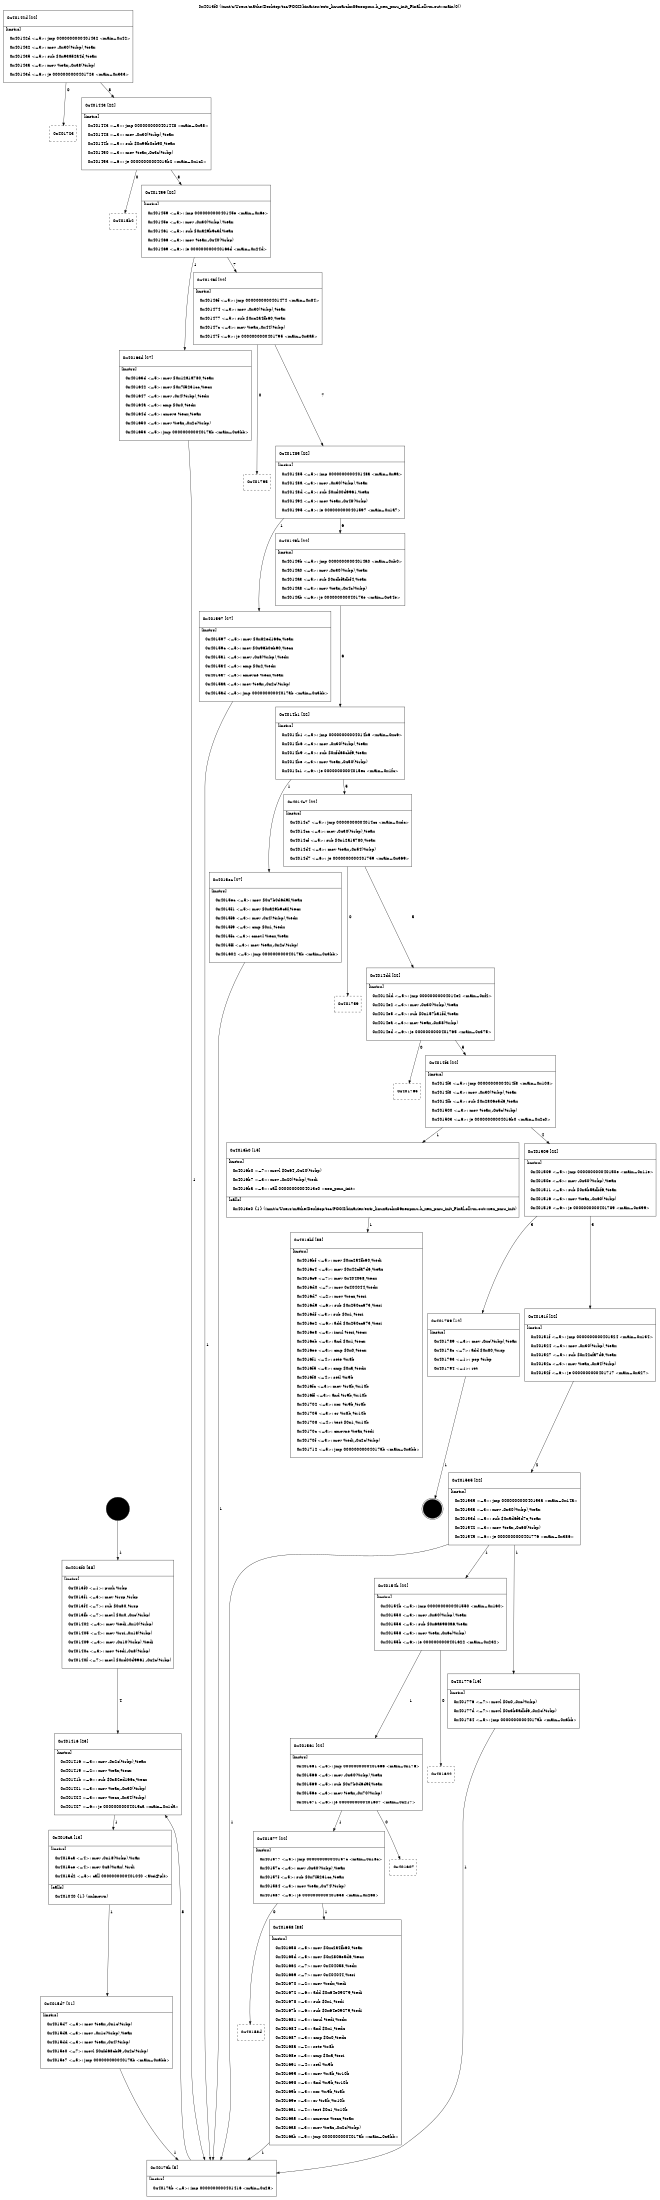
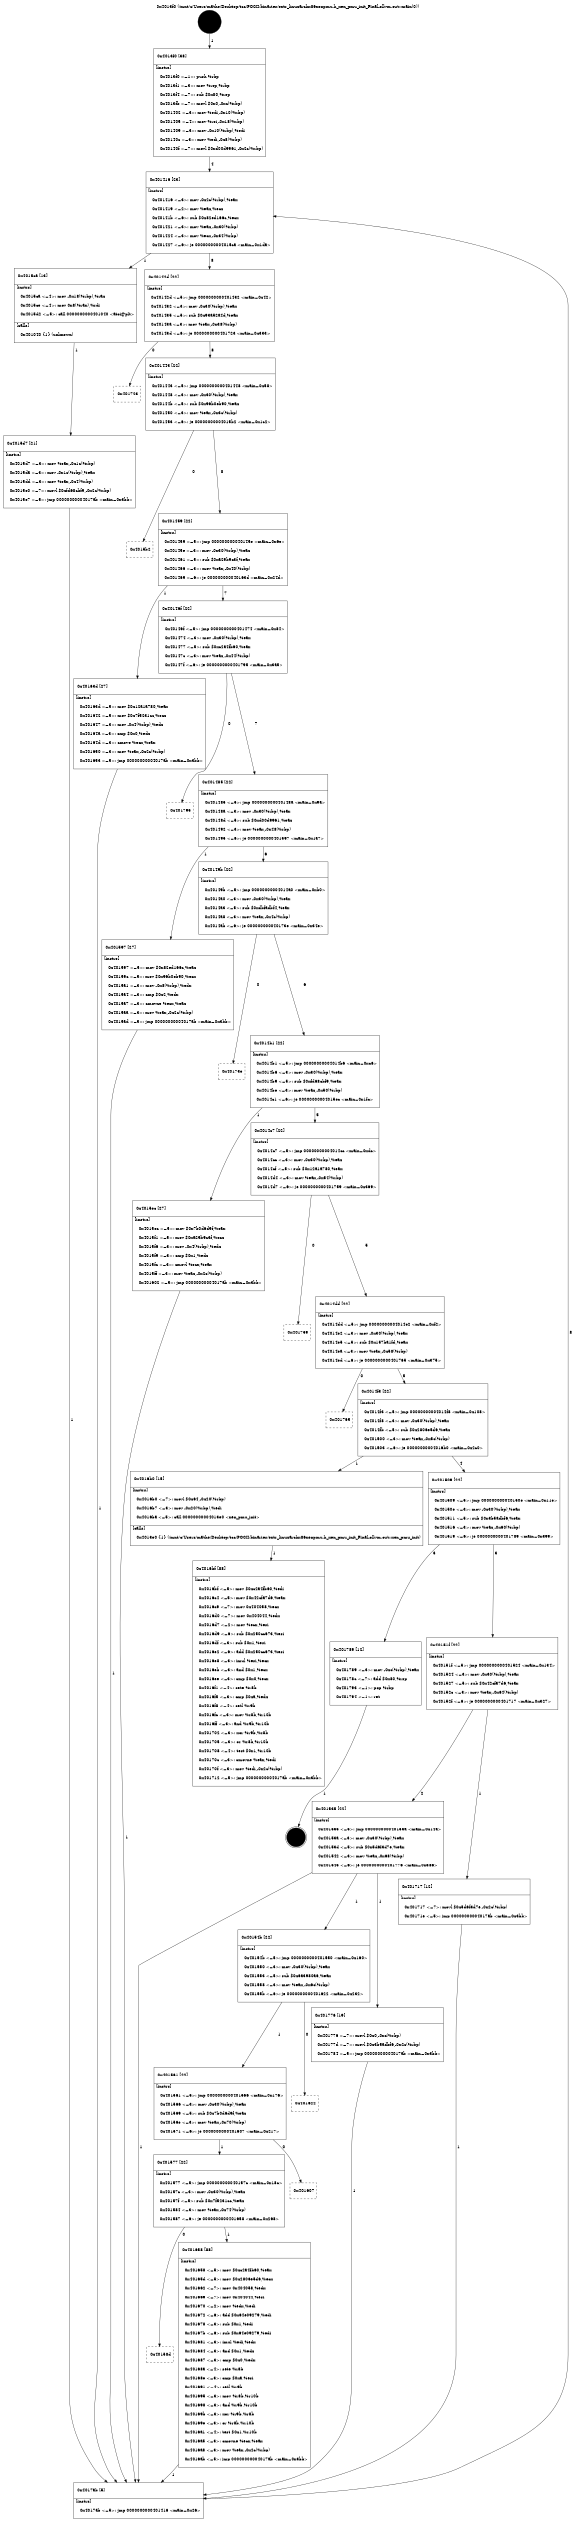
  digraph {
    label="0x4013f0 (/mnt/c/Users/mathe/Desktop/tcc/POCII/binaries/extr_linuxarchx86xenpmu.h_xen_pmu_init_Final-ollvm.out::main(0))"
    labelloc=t
    node [shape=record]
    Entry [fillcolor=black height=0.3 shape=circle style=filled width=0.3]
    n2 [label="{\n     0x4013f0 [38]\l\n     | [instrs]\l\n     &nbsp;&nbsp;0x4013f0 \<+1\>: push %rbp\l\n     &nbsp;&nbsp;0x4013f1 \<+3\>: mov %rsp,%rbp\l\n     &nbsp;&nbsp;0x4013f4 \<+7\>: sub $0x80,%rsp\l\n     &nbsp;&nbsp;0x4013fb \<+7\>: movl $0x0,-0xc(%rbp)\l\n     &nbsp;&nbsp;0x401402 \<+3\>: mov %edi,-0x10(%rbp)\l\n     &nbsp;&nbsp;0x401405 \<+4\>: mov %rsi,-0x18(%rbp)\l\n     &nbsp;&nbsp;0x401409 \<+3\>: mov -0x10(%rbp),%edi\l\n     &nbsp;&nbsp;0x40140c \<+3\>: mov %edi,-0x8(%rbp)\l\n     &nbsp;&nbsp;0x40140f \<+7\>: movl $0xd00d9961,-0x2c(%rbp)\l\n  }"]
    n3 [label="{\n     0x401416 [23]\l\n     | [instrs]\l\n     &nbsp;&nbsp;0x401416 \<+3\>: mov -0x2c(%rbp),%eax\l\n     &nbsp;&nbsp;0x401419 \<+2\>: mov %eax,%ecx\l\n     &nbsp;&nbsp;0x40141b \<+6\>: sub $0x82ed166c,%ecx\l\n     &nbsp;&nbsp;0x401421 \<+3\>: mov %eax,-0x30(%rbp)\l\n     &nbsp;&nbsp;0x401424 \<+3\>: mov %ecx,-0x34(%rbp)\l\n     &nbsp;&nbsp;0x401427 \<+6\>: je 00000000004015ca \<main+0x1da\>\l\n  }"]
    n4 [label="{\n     0x4015ca [13]\l\n     | [instrs]\l\n     &nbsp;&nbsp;0x4015ca \<+4\>: mov -0x18(%rbp),%rax\l\n     &nbsp;&nbsp;0x4015ce \<+4\>: mov 0x8(%rax),%rdi\l\n     &nbsp;&nbsp;0x4015d2 \<+5\>: call 0000000000401040 \<atoi@plt\>\l\n     | [calls]\l\n     &nbsp;&nbsp;0x401040 \{1\} (unknown)\l\n  }"]
    n5 [label="{\n     0x40142d [22]\l\n     | [instrs]\l\n     &nbsp;&nbsp;0x40142d \<+5\>: jmp 0000000000401432 \<main+0x42\>\l\n     &nbsp;&nbsp;0x401432 \<+3\>: mov -0x30(%rbp),%eax\l\n     &nbsp;&nbsp;0x401435 \<+5\>: sub $0x93a52a4d,%eax\l\n     &nbsp;&nbsp;0x40143a \<+3\>: mov %eax,-0x38(%rbp)\l\n     &nbsp;&nbsp;0x40143d \<+6\>: je 0000000000401723 \<main+0x333\>\l\n  }"]
    n6 [label="{\n     0x4015d7 [21]\l\n     | [instrs]\l\n     &nbsp;&nbsp;0x4015d7 \<+3\>: mov %eax,-0x1c(%rbp)\l\n     &nbsp;&nbsp;0x4015da \<+3\>: mov -0x1c(%rbp),%eax\l\n     &nbsp;&nbsp;0x4015dd \<+3\>: mov %eax,-0x4(%rbp)\l\n     &nbsp;&nbsp;0x4015e0 \<+7\>: movl $0xfd68cbf9,-0x2c(%rbp)\l\n     &nbsp;&nbsp;0x4015e7 \<+5\>: jmp 00000000004017ab \<main+0x3bb\>\l\n  }"]
    n7 [label="{\n     0x401723\l\n  }" style=dashed]
    n8 [label="{\n     0x401443 [22]\l\n     | [instrs]\l\n     &nbsp;&nbsp;0x401443 \<+5\>: jmp 0000000000401448 \<main+0x58\>\l\n     &nbsp;&nbsp;0x401448 \<+3\>: mov -0x30(%rbp),%eax\l\n     &nbsp;&nbsp;0x40144b \<+5\>: sub $0x96b0eb90,%eax\l\n     &nbsp;&nbsp;0x401450 \<+3\>: mov %eax,-0x3c(%rbp)\l\n     &nbsp;&nbsp;0x401453 \<+6\>: je 00000000004015b2 \<main+0x1c2\>\l\n  }"]
    n9 [label="{\n     0x4017ab [5]\l\n     | [instrs]\l\n     &nbsp;&nbsp;0x4017ab \<+5\>: jmp 0000000000401416 \<main+0x26\>\l\n  }"]
    n10 [label="{\n     0x4015b2\l\n  }" style=dashed]
    n11 [label="{\n     0x401459 [22]\l\n     | [instrs]\l\n     &nbsp;&nbsp;0x401459 \<+5\>: jmp 000000000040145e \<main+0x6e\>\l\n     &nbsp;&nbsp;0x40145e \<+3\>: mov -0x30(%rbp),%eax\l\n     &nbsp;&nbsp;0x401461 \<+5\>: sub $0xa29b9c3f,%eax\l\n     &nbsp;&nbsp;0x401466 \<+3\>: mov %eax,-0x40(%rbp)\l\n     &nbsp;&nbsp;0x401469 \<+6\>: je 000000000040163d \<main+0x24d\>\l\n  }"]
    Exit [fillcolor=black height=0.3 peripheries=2 shape=circle style=filled width=0.3]
    n13 [label="{\n     0x40163d [27]\l\n     | [instrs]\l\n     &nbsp;&nbsp;0x40163d \<+5\>: mov $0x12a1a780,%eax\l\n     &nbsp;&nbsp;0x401642 \<+5\>: mov $0x7f5231cc,%ecx\l\n     &nbsp;&nbsp;0x401647 \<+3\>: mov -0x4(%rbp),%edx\l\n     &nbsp;&nbsp;0x40164a \<+3\>: cmp $0x0,%edx\l\n     &nbsp;&nbsp;0x40164d \<+3\>: cmove %ecx,%eax\l\n     &nbsp;&nbsp;0x401650 \<+3\>: mov %eax,-0x2c(%rbp)\l\n     &nbsp;&nbsp;0x401653 \<+5\>: jmp 00000000004017ab \<main+0x3bb\>\l\n  }"]
    n14 [label="{\n     0x40146f [22]\l\n     | [instrs]\l\n     &nbsp;&nbsp;0x40146f \<+5\>: jmp 0000000000401474 \<main+0x84\>\l\n     &nbsp;&nbsp;0x401474 \<+3\>: mov -0x30(%rbp),%eax\l\n     &nbsp;&nbsp;0x401477 \<+5\>: sub $0xc2a4fb60,%eax\l\n     &nbsp;&nbsp;0x40147c \<+3\>: mov %eax,-0x44(%rbp)\l\n     &nbsp;&nbsp;0x40147f \<+6\>: je 0000000000401795 \<main+0x3a5\>\l\n  }"]
    n15 [label="{\n     0x4016bf [88]\l\n     | [instrs]\l\n     &nbsp;&nbsp;0x4016bf \<+5\>: mov $0xc2a4fb60,%edi\l\n     &nbsp;&nbsp;0x4016c4 \<+5\>: mov $0x42cfa7d6,%eax\l\n     &nbsp;&nbsp;0x4016c9 \<+7\>: mov 0x404058,%ecx\l\n     &nbsp;&nbsp;0x4016d0 \<+7\>: mov 0x404044,%edx\l\n     &nbsp;&nbsp;0x4016d7 \<+2\>: mov %ecx,%esi\l\n     &nbsp;&nbsp;0x4016d9 \<+6\>: sub $0x250cc673,%esi\l\n     &nbsp;&nbsp;0x4016df \<+3\>: sub $0x1,%esi\l\n     &nbsp;&nbsp;0x4016e2 \<+6\>: add $0x250cc673,%esi\l\n     &nbsp;&nbsp;0x4016e8 \<+3\>: imul %esi,%ecx\l\n     &nbsp;&nbsp;0x4016eb \<+3\>: and $0x1,%ecx\l\n     &nbsp;&nbsp;0x4016ee \<+3\>: cmp $0x0,%ecx\l\n     &nbsp;&nbsp;0x4016f1 \<+4\>: sete %r8b\l\n     &nbsp;&nbsp;0x4016f5 \<+3\>: cmp $0xa,%edx\l\n     &nbsp;&nbsp;0x4016f8 \<+4\>: setl %r9b\l\n     &nbsp;&nbsp;0x4016fc \<+3\>: mov %r8b,%r10b\l\n     &nbsp;&nbsp;0x4016ff \<+3\>: and %r9b,%r10b\l\n     &nbsp;&nbsp;0x401702 \<+3\>: xor %r9b,%r8b\l\n     &nbsp;&nbsp;0x401705 \<+3\>: or %r8b,%r10b\l\n     &nbsp;&nbsp;0x401708 \<+4\>: test $0x1,%r10b\l\n     &nbsp;&nbsp;0x40170c \<+3\>: cmovne %eax,%edi\l\n     &nbsp;&nbsp;0x40170f \<+3\>: mov %edi,-0x2c(%rbp)\l\n     &nbsp;&nbsp;0x401712 \<+5\>: jmp 00000000004017ab \<main+0x3bb\>\l\n  }"]
    n16 [label="{\n     0x401795\l\n  }" style=dashed]
    n17 [label="{\n     0x401485 [22]\l\n     | [instrs]\l\n     &nbsp;&nbsp;0x401485 \<+5\>: jmp 000000000040148a \<main+0x9a\>\l\n     &nbsp;&nbsp;0x40148a \<+3\>: mov -0x30(%rbp),%eax\l\n     &nbsp;&nbsp;0x40148d \<+5\>: sub $0xd00d9961,%eax\l\n     &nbsp;&nbsp;0x401492 \<+3\>: mov %eax,-0x48(%rbp)\l\n     &nbsp;&nbsp;0x401495 \<+6\>: je 0000000000401597 \<main+0x1a7\>\l\n  }"]
    n18 [label="{\n     0x40158d\l\n  }" style=dashed]
    n19 [label="{\n     0x401597 [27]\l\n     | [instrs]\l\n     &nbsp;&nbsp;0x401597 \<+5\>: mov $0x82ed166c,%eax\l\n     &nbsp;&nbsp;0x40159c \<+5\>: mov $0x96b0eb90,%ecx\l\n     &nbsp;&nbsp;0x4015a1 \<+3\>: mov -0x8(%rbp),%edx\l\n     &nbsp;&nbsp;0x4015a4 \<+3\>: cmp $0x2,%edx\l\n     &nbsp;&nbsp;0x4015a7 \<+3\>: cmovne %ecx,%eax\l\n     &nbsp;&nbsp;0x4015aa \<+3\>: mov %eax,-0x2c(%rbp)\l\n     &nbsp;&nbsp;0x4015ad \<+5\>: jmp 00000000004017ab \<main+0x3bb\>\l\n  }"]
    n20 [label="{\n     0x40149b [22]\l\n     | [instrs]\l\n     &nbsp;&nbsp;0x40149b \<+5\>: jmp 00000000004014a0 \<main+0xb0\>\l\n     &nbsp;&nbsp;0x4014a0 \<+3\>: mov -0x30(%rbp),%eax\l\n     &nbsp;&nbsp;0x4014a3 \<+5\>: sub $0xdbfadbf4,%eax\l\n     &nbsp;&nbsp;0x4014a8 \<+3\>: mov %eax,-0x4c(%rbp)\l\n     &nbsp;&nbsp;0x4014ab \<+6\>: je 000000000040173e \<main+0x34e\>\l\n  }"]
    n21 [label="{\n     0x401658 [88]\l\n     | [instrs]\l\n     &nbsp;&nbsp;0x401658 \<+5\>: mov $0xc2a4fb60,%eax\l\n     &nbsp;&nbsp;0x40165d \<+5\>: mov $0x2806e5d6,%ecx\l\n     &nbsp;&nbsp;0x401662 \<+7\>: mov 0x404058,%edx\l\n     &nbsp;&nbsp;0x401669 \<+7\>: mov 0x404044,%esi\l\n     &nbsp;&nbsp;0x401670 \<+2\>: mov %edx,%edi\l\n     &nbsp;&nbsp;0x401672 \<+6\>: add $0x64e09279,%edi\l\n     &nbsp;&nbsp;0x401678 \<+3\>: sub $0x1,%edi\l\n     &nbsp;&nbsp;0x40167b \<+6\>: sub $0x64e09279,%edi\l\n     &nbsp;&nbsp;0x401681 \<+3\>: imul %edi,%edx\l\n     &nbsp;&nbsp;0x401684 \<+3\>: and $0x1,%edx\l\n     &nbsp;&nbsp;0x401687 \<+3\>: cmp $0x0,%edx\l\n     &nbsp;&nbsp;0x40168a \<+4\>: sete %r8b\l\n     &nbsp;&nbsp;0x40168e \<+3\>: cmp $0xa,%esi\l\n     &nbsp;&nbsp;0x401691 \<+4\>: setl %r9b\l\n     &nbsp;&nbsp;0x401695 \<+3\>: mov %r8b,%r10b\l\n     &nbsp;&nbsp;0x401698 \<+3\>: and %r9b,%r10b\l\n     &nbsp;&nbsp;0x40169b \<+3\>: xor %r9b,%r8b\l\n     &nbsp;&nbsp;0x40169e \<+3\>: or %r8b,%r10b\l\n     &nbsp;&nbsp;0x4016a1 \<+4\>: test $0x1,%r10b\l\n     &nbsp;&nbsp;0x4016a5 \<+3\>: cmovne %ecx,%eax\l\n     &nbsp;&nbsp;0x4016a8 \<+3\>: mov %eax,-0x2c(%rbp)\l\n     &nbsp;&nbsp;0x4016ab \<+5\>: jmp 00000000004017ab \<main+0x3bb\>\l\n  }"]
+   n22 [label="{\n     0x40173e\l\n  }" style=dashed]
    n23 [label="{\n     0x4014b1 [22]\l\n     | [instrs]\l\n     &nbsp;&nbsp;0x4014b1 \<+5\>: jmp 00000000004014b6 \<main+0xc6\>\l\n     &nbsp;&nbsp;0x4014b6 \<+3\>: mov -0x30(%rbp),%eax\l\n     &nbsp;&nbsp;0x4014b9 \<+5\>: sub $0xfd68cbf9,%eax\l\n     &nbsp;&nbsp;0x4014be \<+3\>: mov %eax,-0x50(%rbp)\l\n     &nbsp;&nbsp;0x4014c1 \<+6\>: je 00000000004015ec \<main+0x1fc\>\l\n  }"]
    n24 [label="{\n     0x401577 [22]\l\n     | [instrs]\l\n     &nbsp;&nbsp;0x401577 \<+5\>: jmp 000000000040157c \<main+0x18c\>\l\n     &nbsp;&nbsp;0x40157c \<+3\>: mov -0x30(%rbp),%eax\l\n     &nbsp;&nbsp;0x40157f \<+5\>: sub $0x7f5231cc,%eax\l\n     &nbsp;&nbsp;0x401584 \<+3\>: mov %eax,-0x74(%rbp)\l\n     &nbsp;&nbsp;0x401587 \<+6\>: je 0000000000401658 \<main+0x268\>\l\n  }"]
    n25 [label="{\n     0x4015ec [27]\l\n     | [instrs]\l\n     &nbsp;&nbsp;0x4015ec \<+5\>: mov $0x7b0d6d9f,%eax\l\n     &nbsp;&nbsp;0x4015f1 \<+5\>: mov $0xa29b9c3f,%ecx\l\n     &nbsp;&nbsp;0x4015f6 \<+3\>: mov -0x4(%rbp),%edx\l\n     &nbsp;&nbsp;0x4015f9 \<+3\>: cmp $0x1,%edx\l\n     &nbsp;&nbsp;0x4015fc \<+3\>: cmovl %ecx,%eax\l\n     &nbsp;&nbsp;0x4015ff \<+3\>: mov %eax,-0x2c(%rbp)\l\n     &nbsp;&nbsp;0x401602 \<+5\>: jmp 00000000004017ab \<main+0x3bb\>\l\n  }"]
    n26 [label="{\n     0x4014c7 [22]\l\n     | [instrs]\l\n     &nbsp;&nbsp;0x4014c7 \<+5\>: jmp 00000000004014cc \<main+0xdc\>\l\n     &nbsp;&nbsp;0x4014cc \<+3\>: mov -0x30(%rbp),%eax\l\n     &nbsp;&nbsp;0x4014cf \<+5\>: sub $0x12a1a780,%eax\l\n     &nbsp;&nbsp;0x4014d4 \<+3\>: mov %eax,-0x54(%rbp)\l\n     &nbsp;&nbsp;0x4014d7 \<+6\>: je 0000000000401759 \<main+0x369\>\l\n  }"]
    n27 [label="{\n     0x401607\l\n  }" style=dashed]
    n28 [label="{\n     0x401759\l\n  }" style=dashed]
    n29 [label="{\n     0x4014dd [22]\l\n     | [instrs]\l\n     &nbsp;&nbsp;0x4014dd \<+5\>: jmp 00000000004014e2 \<main+0xf2\>\l\n     &nbsp;&nbsp;0x4014e2 \<+3\>: mov -0x30(%rbp),%eax\l\n     &nbsp;&nbsp;0x4014e5 \<+5\>: sub $0x157ba1fd,%eax\l\n     &nbsp;&nbsp;0x4014ea \<+3\>: mov %eax,-0x58(%rbp)\l\n     &nbsp;&nbsp;0x4014ed \<+6\>: je 0000000000401765 \<main+0x375\>\l\n  }"]
    n30 [label="{\n     0x401561 [22]\l\n     | [instrs]\l\n     &nbsp;&nbsp;0x401561 \<+5\>: jmp 0000000000401566 \<main+0x176\>\l\n     &nbsp;&nbsp;0x401566 \<+3\>: mov -0x30(%rbp),%eax\l\n     &nbsp;&nbsp;0x401569 \<+5\>: sub $0x7b0d6d9f,%eax\l\n     &nbsp;&nbsp;0x40156e \<+3\>: mov %eax,-0x70(%rbp)\l\n     &nbsp;&nbsp;0x401571 \<+6\>: je 0000000000401607 \<main+0x217\>\l\n  }"]
    n31 [label="{\n     0x401765\l\n  }" style=dashed]
    n32 [label="{\n     0x4014f3 [22]\l\n     | [instrs]\l\n     &nbsp;&nbsp;0x4014f3 \<+5\>: jmp 00000000004014f8 \<main+0x108\>\l\n     &nbsp;&nbsp;0x4014f8 \<+3\>: mov -0x30(%rbp),%eax\l\n     &nbsp;&nbsp;0x4014fb \<+5\>: sub $0x2806e5d6,%eax\l\n     &nbsp;&nbsp;0x401500 \<+3\>: mov %eax,-0x5c(%rbp)\l\n     &nbsp;&nbsp;0x401503 \<+6\>: je 00000000004016b0 \<main+0x2c0\>\l\n  }"]
    n33 [label="{\n     0x401622\l\n  }" style=dashed]
    n34 [label="{\n     0x4016b0 [15]\l\n     | [instrs]\l\n     &nbsp;&nbsp;0x4016b0 \<+7\>: movl $0x64,-0x20(%rbp)\l\n     &nbsp;&nbsp;0x4016b7 \<+3\>: mov -0x20(%rbp),%edi\l\n     &nbsp;&nbsp;0x4016ba \<+5\>: call 00000000004013e0 \<xen_pmu_init\>\l\n     | [calls]\l\n     &nbsp;&nbsp;0x4013e0 \{1\} (/mnt/c/Users/mathe/Desktop/tcc/POCII/binaries/extr_linuxarchx86xenpmu.h_xen_pmu_init_Final-ollvm.out::xen_pmu_init)\l\n  }"]
    n35 [label="{\n     0x401509 [22]\l\n     | [instrs]\l\n     &nbsp;&nbsp;0x401509 \<+5\>: jmp 000000000040150e \<main+0x11e\>\l\n     &nbsp;&nbsp;0x40150e \<+3\>: mov -0x30(%rbp),%eax\l\n     &nbsp;&nbsp;0x401511 \<+5\>: sub $0x3b5adbf6,%eax\l\n     &nbsp;&nbsp;0x401516 \<+3\>: mov %eax,-0x60(%rbp)\l\n     &nbsp;&nbsp;0x401519 \<+6\>: je 0000000000401789 \<main+0x399\>\l\n  }"]
    n36 [label="{\n     0x40154b [22]\l\n     | [instrs]\l\n     &nbsp;&nbsp;0x40154b \<+5\>: jmp 0000000000401550 \<main+0x160\>\l\n     &nbsp;&nbsp;0x401550 \<+3\>: mov -0x30(%rbp),%eax\l\n     &nbsp;&nbsp;0x401553 \<+5\>: sub $0x6a3980a6,%eax\l\n     &nbsp;&nbsp;0x401558 \<+3\>: mov %eax,-0x6c(%rbp)\l\n     &nbsp;&nbsp;0x40155b \<+6\>: je 0000000000401622 \<main+0x232\>\l\n  }"]
    n37 [label="{\n     0x401789 [12]\l\n     | [instrs]\l\n     &nbsp;&nbsp;0x401789 \<+3\>: mov -0xc(%rbp),%eax\l\n     &nbsp;&nbsp;0x40178c \<+7\>: add $0x80,%rsp\l\n     &nbsp;&nbsp;0x401793 \<+1\>: pop %rbp\l\n     &nbsp;&nbsp;0x401794 \<+1\>: ret\l\n  }"]
    n38 [label="{\n     0x40151f [22]\l\n     | [instrs]\l\n     &nbsp;&nbsp;0x40151f \<+5\>: jmp 0000000000401524 \<main+0x134\>\l\n     &nbsp;&nbsp;0x401524 \<+3\>: mov -0x30(%rbp),%eax\l\n     &nbsp;&nbsp;0x401527 \<+5\>: sub $0x42cfa7d6,%eax\l\n     &nbsp;&nbsp;0x40152c \<+3\>: mov %eax,-0x64(%rbp)\l\n     &nbsp;&nbsp;0x40152f \<+6\>: je 0000000000401717 \<main+0x327\>\l\n  }"]
    n39 [label="{\n     0x401776 [19]\l\n     | [instrs]\l\n     &nbsp;&nbsp;0x401776 \<+7\>: movl $0x0,-0xc(%rbp)\l\n     &nbsp;&nbsp;0x40177d \<+7\>: movl $0x3b5adbf6,-0x2c(%rbp)\l\n     &nbsp;&nbsp;0x401784 \<+5\>: jmp 00000000004017ab \<main+0x3bb\>\l\n  }"]
    n40 [label="{\n     0x401535 [22]\l\n     | [instrs]\l\n     &nbsp;&nbsp;0x401535 \<+5\>: jmp 000000000040153a \<main+0x14a\>\l\n     &nbsp;&nbsp;0x40153a \<+3\>: mov -0x30(%rbp),%eax\l\n     &nbsp;&nbsp;0x40153d \<+5\>: sub $0x5d6f3d7e,%eax\l\n     &nbsp;&nbsp;0x401542 \<+3\>: mov %eax,-0x68(%rbp)\l\n     &nbsp;&nbsp;0x401545 \<+6\>: je 0000000000401776 \<main+0x386\>\l\n  }"]
+   n41 [label="{\n     0x401717 [12]\l\n     | [instrs]\l\n     &nbsp;&nbsp;0x401717 \<+7\>: movl $0x5d6f3d7e,-0x2c(%rbp)\l\n     &nbsp;&nbsp;0x40171e \<+5\>: jmp 00000000004017ab \<main+0x3bb\>\l\n  }"]
    Entry -> n2 [label=" 1"]
    n2 -> n3 [label=" 4"]
    n3 -> n4 [label=" 1"]
+   n3 -> n5 [label=" 8"]
    n4 -> n6 [label=" 1"]
    n5 -> n7 [label=" 0"]
    n5 -> n8 [label=" 8"]
    n6 -> n9 [label=" 1"]
    n8 -> n10 [label=" 0"]
    n8 -> n11 [label=" 8"]
    n9 -> n3 [label=" 8"]
    n11 -> n13 [label=" 1"]
    n11 -> n14 [label=" 7"]
    n13 -> n9 [label=" 1"]
    n14 -> n16 [label=" 0"]
    n14 -> n17 [label=" 7"]
    n17 -> n19 [label=" 1"]
    n17 -> n20 [label=" 6"]
    n19 -> n9 [label=" 1"]
+   n20 -> n22 [label=" 0"]
    n20 -> n23 [label=" 6"]
    n21 -> n9 [label=" 1"]
    n23 -> n25 [label=" 1"]
    n23 -> n26 [label=" 5"]
    n24 -> n18 [label=" 0"]
    n24 -> n21 [label=" 1"]
    n25 -> n9 [label=" 1"]
    n26 -> n28 [label=" 0"]
    n26 -> n29 [label=" 5"]
    n29 -> n31 [label=" 0"]
    n29 -> n32 [label=" 5"]
    n30 -> n24 [label=" 1"]
    n30 -> n27 [label=" 0"]
    n32 -> n34 [label=" 1"]
    n32 -> n35 [label=" 4"]
    n34 -> n15 [label=" 1"]
    n35 -> n37 [label=" 3"]
    n35 -> n38 [label=" 3"]
    n36 -> n30 [label=" 1"]
    n36 -> n33 [label=" 0"]
    n37 -> Exit [label=" 1"]
    n38 -> n40 [label=" 2"]
+   n38 -> n41 [label=" 1"]
    n39 -> n9 [label=" 1"]
    n40 -> n9 [label=" 1"]
    n40 -> n36 [label=" 1"]
    n40 -> n39 [label=" 1"]
+   n41 -> n9 [label=" 1"]
  }
